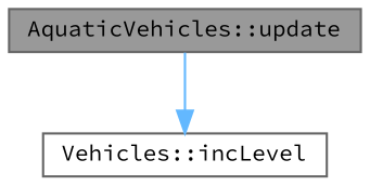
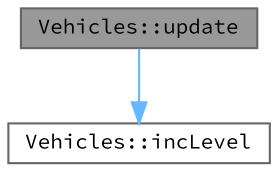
  digraph {
    rankdir=TB
    fontname="Source Code Pro"
    node [fontname="Source Code Pro" fontsize=10 shape=box style=filled]
-   n1 [color=gray40 fillcolor=grey60 fontcolor=black height=0.2 label="AquaticVehicles::update" width=0.4]
+   n1 [color=gray40 fillcolor=grey60 fontcolor=black height=0.2 label="Vehicles::update" width=0.4]
    n2 [color=grey40 fillcolor=white height=0.2 label="Vehicles::incLevel" width=0.4]
    n1 -> n2 [color=steelblue1 fontname="Source Code Pro" fontsize=10 labelfontname=Helvetica labelfontsize=10 style=solid]
  }
